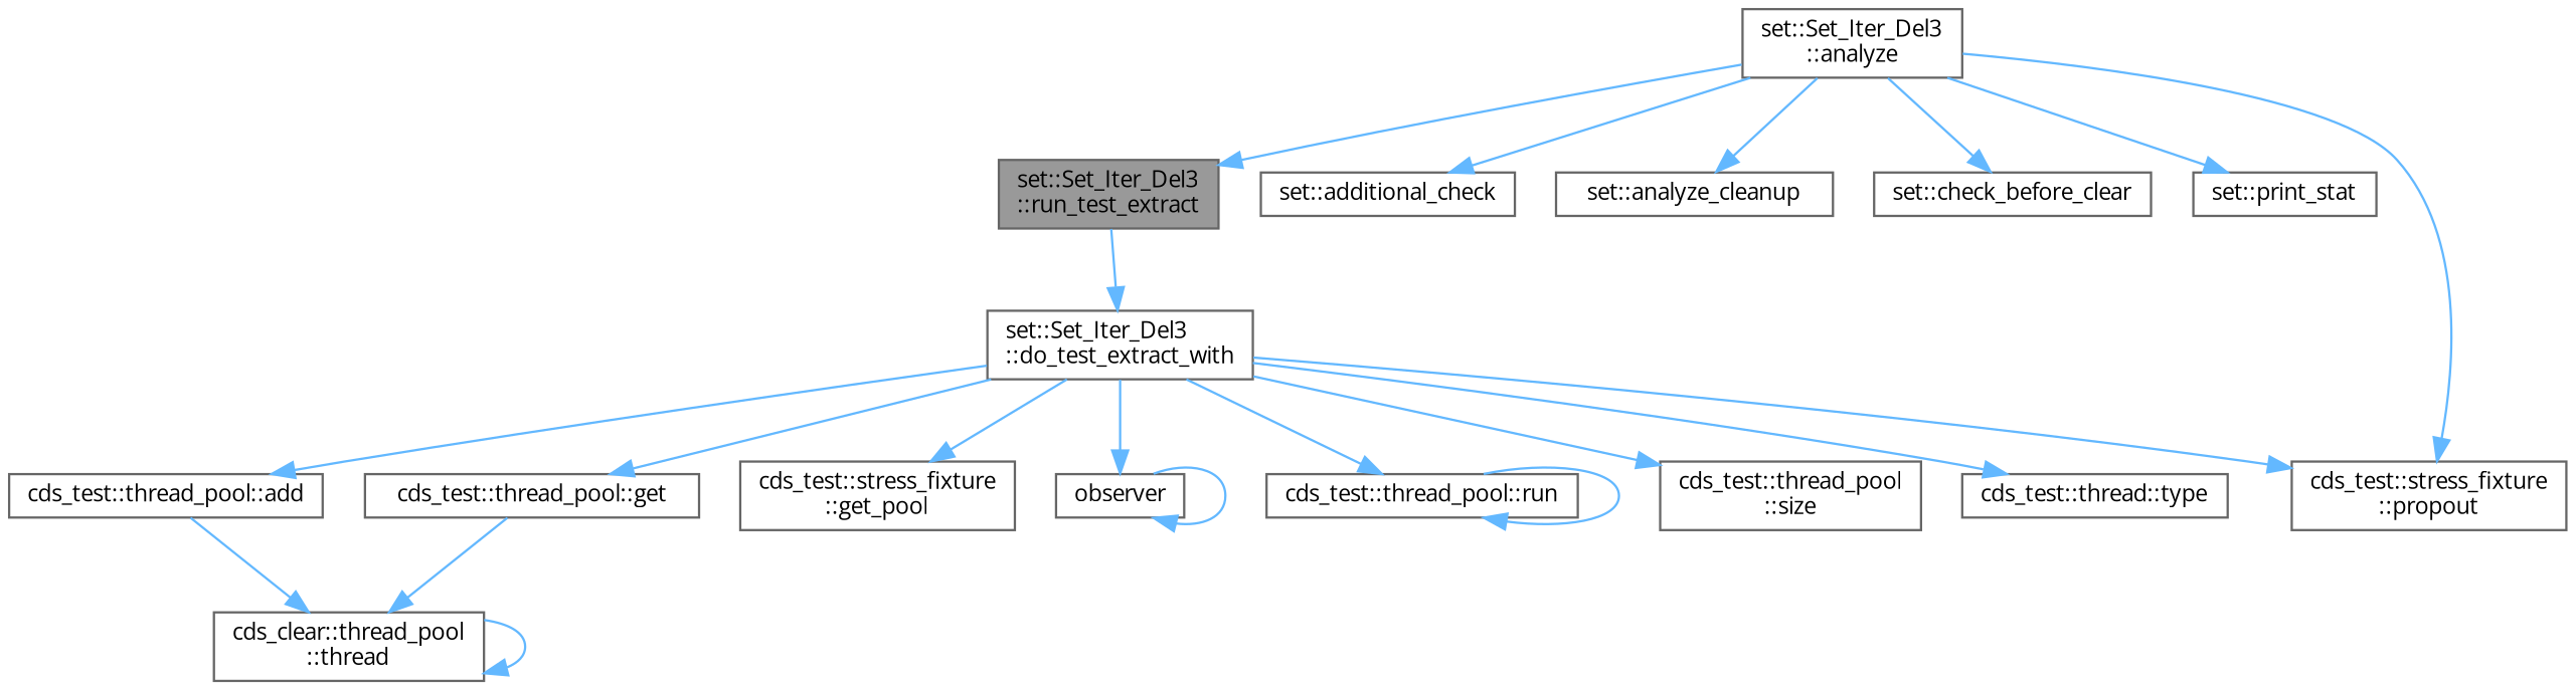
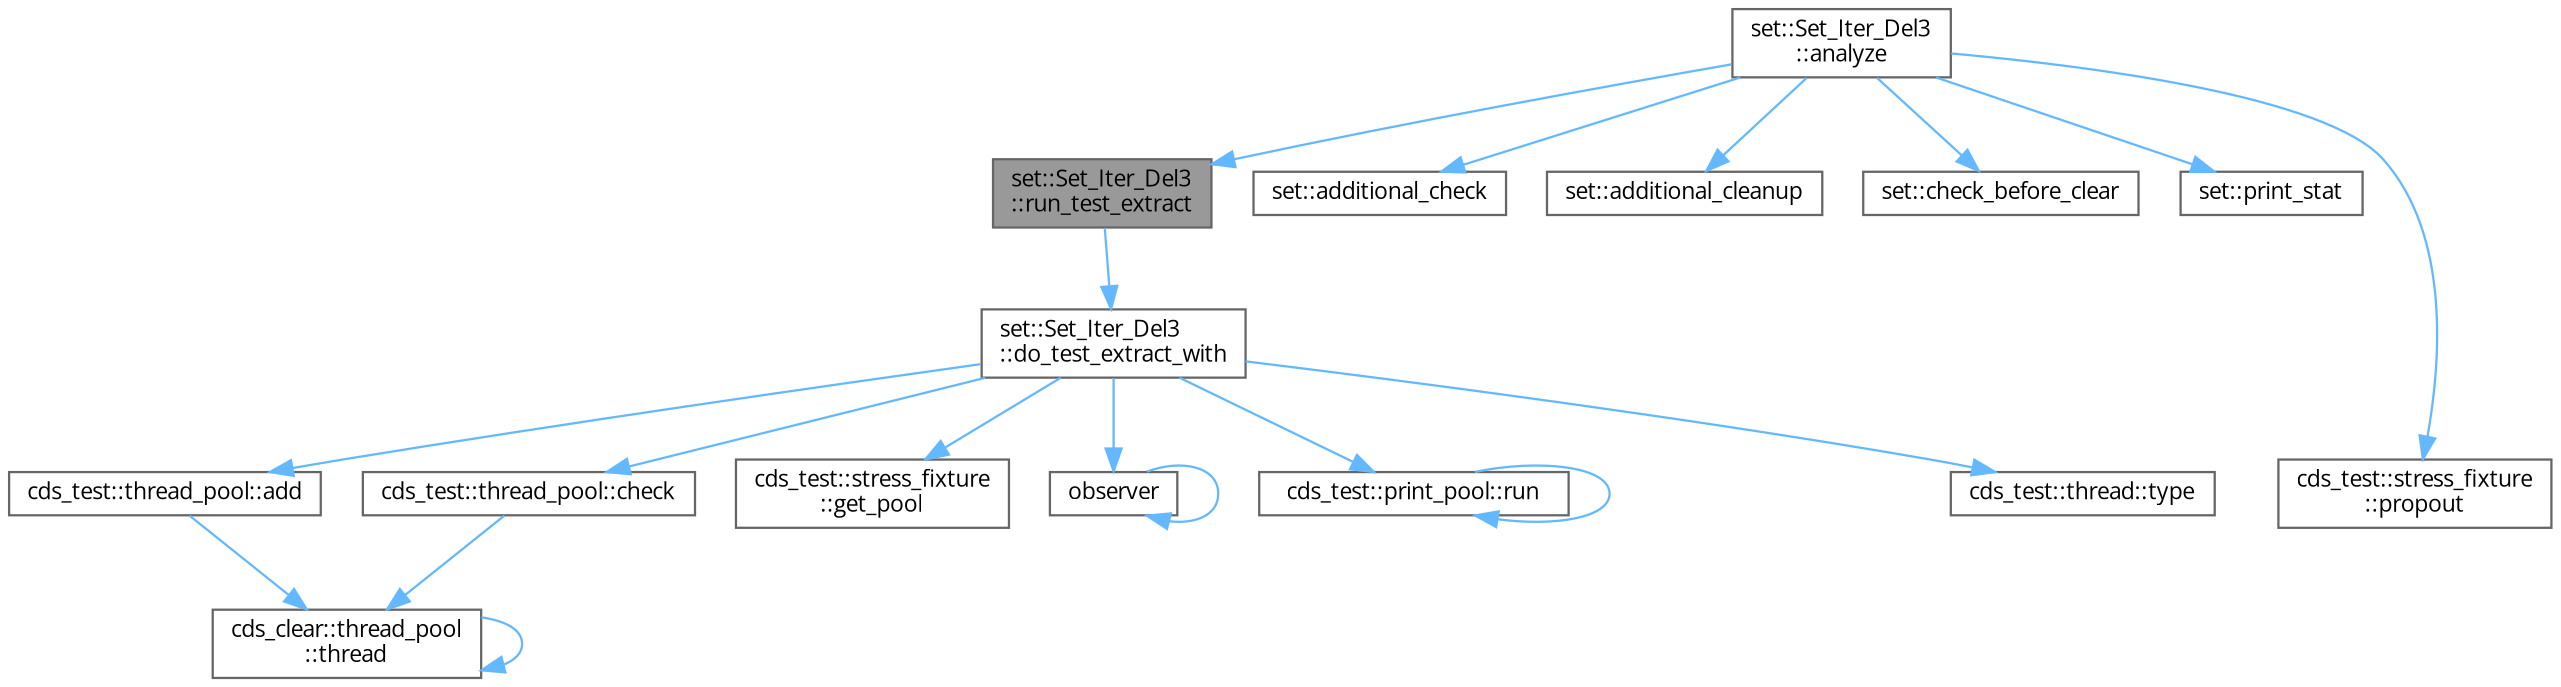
  digraph {
    fontname="Open Sans"
    rankdir=TB
    node [color=grey40 fillcolor=white fontname="Open Sans" fontsize=10 shape=box style=filled]
    edge [color=steelblue1 fontname="Open Sans" fontsize=10 labelfontname=Helvetica labelfontsize=10 style=solid]
    n1 [color=gray40 fillcolor=grey60 fontcolor=black height=0.2 label="set::Set_Iter_Del3\l::run_test_extract" width=0.4]
    n2 [height=0.2 label="set::Set_Iter_Del3\l::do_test_extract_with" width=0.4]
    n3 [height=0.2 label="set::Set_Iter_Del3\l::analyze" width=0.4]
    n4 [height=0.2 label="set::additional_check" width=0.4]
-   n5 [height=0.2 label="set::analyze_cleanup" width=0.4]
+   n5 [height=0.2 label="set::additional_cleanup" width=0.4]
    n6 [height=0.2 label="set::check_before_clear" width=0.4]
    n7 [height=0.2 label="set::print_stat" width=0.4]
    n8 [height=0.2 label="cds_test::stress_fixture\l::propout" width=0.4]
    n9 [height=0.2 label="cds_test::thread_pool::add" width=0.4]
-   n10 [height=0.2 label="cds_test::thread_pool::get" width=0.4]
+   n10 [height=0.2 label="cds_test::thread_pool::check" width=0.4]
    n11 [height=0.2 label="cds_test::stress_fixture\l::get_pool" width=0.4]
    n12 [height=0.2 label=observer width=0.4]
-   n13 [height=0.2 label="cds_test::thread_pool::run" width=0.4]
-   n14 [height=0.2 label="cds_test::thread_pool\l::size" width=0.4]
+   n13 [height=0.2 label="cds_test::print_pool::run" width=0.4]
    n15 [height=0.2 label="cds_test::thread::type" width=0.4]
    n16 [height=0.2 label="cds_clear::thread_pool\l::thread" width=0.4]
    n1 -> n2
-   n2 -> n8
    n2 -> n9
    n2 -> n10
    n2 -> n11
    n2 -> n12
    n2 -> n13
-   n2 -> n14
    n2 -> n15
    n3 -> n1
    n3 -> n4
    n3 -> n5
    n3 -> n6
    n3 -> n7
    n3 -> n8
    n9 -> n16
    n10 -> n16
    n12 -> n12
    n13 -> n13
    n16 -> n16
  }
